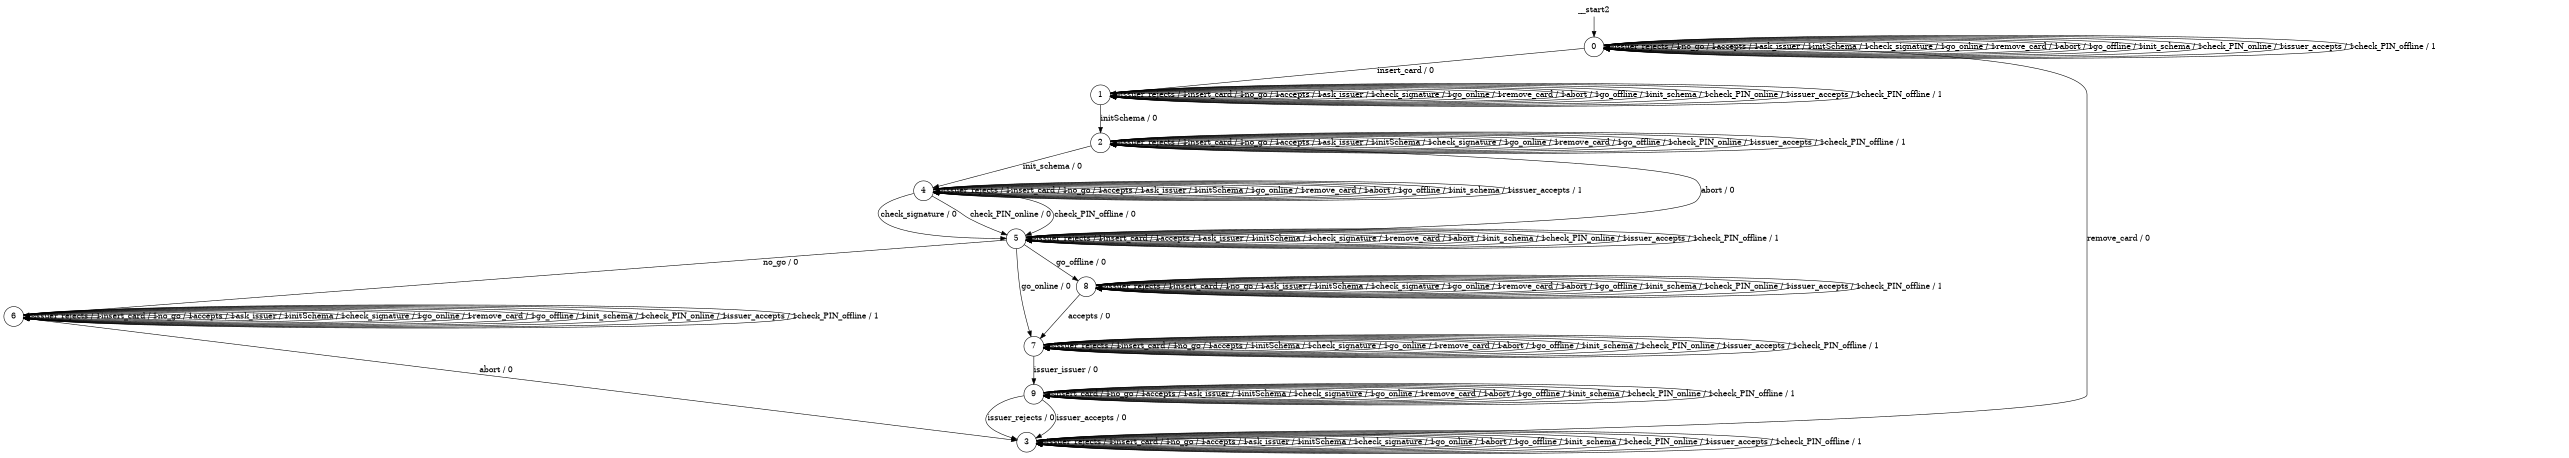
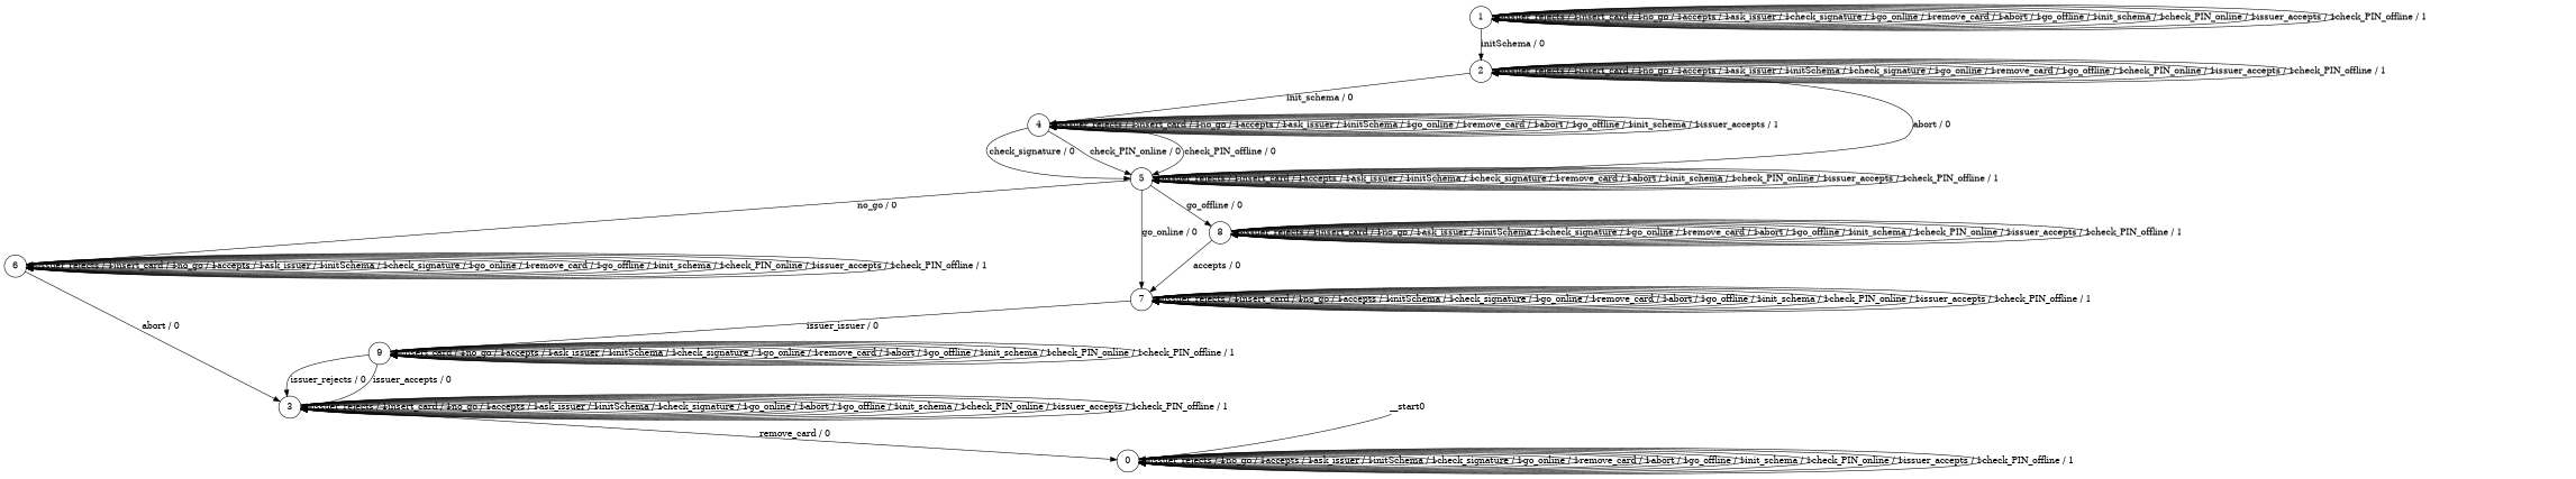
  digraph {
    fontname="DejaVu Serif"
    node [fontname="DejaVu Serif" shape=circle]
    edge [fontname="DejaVu Serif"]
    n1 [label=0]
    n2 [label=1]
    n3 [label=2]
    n4 [label=4]
    n5 [label=5]
    n6 [label=3]
    n7 [label=6]
    n8 [label=7]
    n9 [label=8]
    n10 [label=9]
-   __start0 [height=0 shape=none width=0 label=__start2]
+   __start0 [height=0 shape=none width=0]
    n1 -> n1 [label="issuer_rejects / 1"]
    n1 -> n1 [label="no_go / 1"]
    n1 -> n1 [label="accepts / 1"]
    n1 -> n1 [label="ask_issuer / 1"]
    n1 -> n1 [label="initSchema / 1"]
    n1 -> n1 [label="check_signature / 1"]
    n1 -> n1 [label="go_online / 1"]
    n1 -> n1 [label="remove_card / 1"]
    n1 -> n1 [label="abort / 1"]
    n1 -> n1 [label="go_offline / 1"]
    n1 -> n1 [label="init_schema / 1"]
    n1 -> n1 [label="check_PIN_online / 1"]
    n1 -> n1 [label="issuer_accepts / 1"]
    n1 -> n1 [label="check_PIN_offline / 1"]
-   n1 -> n2 [label="insert_card / 0"]
    n2 -> n2 [label="issuer_rejects / 1"]
    n2 -> n2 [label="insert_card / 1"]
    n2 -> n2 [label="no_go / 1"]
    n2 -> n2 [label="accepts / 1"]
    n2 -> n2 [label="ask_issuer / 1"]
    n2 -> n2 [label="check_signature / 1"]
    n2 -> n2 [label="go_online / 1"]
    n2 -> n2 [label="remove_card / 1"]
    n2 -> n2 [label="abort / 1"]
    n2 -> n2 [label="go_offline / 1"]
    n2 -> n2 [label="init_schema / 1"]
    n2 -> n2 [label="check_PIN_online / 1"]
    n2 -> n2 [label="issuer_accepts / 1"]
    n2 -> n2 [label="check_PIN_offline / 1"]
    n2 -> n3 [label="initSchema / 0"]
    n3 -> n3 [label="issuer_rejects / 1"]
    n3 -> n3 [label="insert_card / 1"]
    n3 -> n3 [label="no_go / 1"]
    n3 -> n3 [label="accepts / 1"]
    n3 -> n3 [label="ask_issuer / 1"]
    n3 -> n3 [label="initSchema / 1"]
    n3 -> n3 [label="check_signature / 1"]
    n3 -> n3 [label="go_online / 1"]
    n3 -> n3 [label="remove_card / 1"]
    n3 -> n3 [label="go_offline / 1"]
    n3 -> n3 [label="check_PIN_online / 1"]
    n3 -> n3 [label="issuer_accepts / 1"]
    n3 -> n3 [label="check_PIN_offline / 1"]
    n3 -> n4 [label="init_schema / 0"]
    n3 -> n5 [label="abort / 0"]
    n4 -> n4 [label="issuer_rejects / 1"]
    n4 -> n4 [label="insert_card / 1"]
    n4 -> n4 [label="no_go / 1"]
    n4 -> n4 [label="accepts / 1"]
    n4 -> n4 [label="ask_issuer / 1"]
    n4 -> n4 [label="initSchema / 1"]
    n4 -> n4 [label="go_online / 1"]
    n4 -> n4 [label="remove_card / 1"]
    n4 -> n4 [label="abort / 1"]
    n4 -> n4 [label="go_offline / 1"]
    n4 -> n4 [label="init_schema / 1"]
    n4 -> n4 [label="issuer_accepts / 1"]
    n4 -> n5 [label="check_signature / 0"]
    n4 -> n5 [label="check_PIN_online / 0"]
    n4 -> n5 [label="check_PIN_offline / 0"]
    n5 -> n5 [label="issuer_rejects / 1"]
    n5 -> n5 [label="insert_card / 1"]
    n5 -> n5 [label="accepts / 1"]
    n5 -> n5 [label="ask_issuer / 1"]
    n5 -> n5 [label="initSchema / 1"]
    n5 -> n5 [label="check_signature / 1"]
    n5 -> n5 [label="remove_card / 1"]
    n5 -> n5 [label="abort / 1"]
    n5 -> n5 [label="init_schema / 1"]
    n5 -> n5 [label="check_PIN_online / 1"]
    n5 -> n5 [label="issuer_accepts / 1"]
    n5 -> n5 [label="check_PIN_offline / 1"]
    n5 -> n7 [label="no_go / 0"]
    n5 -> n8 [label="go_online / 0"]
    n5 -> n9 [label="go_offline / 0"]
    n6 -> n1 [label="remove_card / 0"]
    n6 -> n6 [label="issuer_rejects / 1"]
    n6 -> n6 [label="insert_card / 1"]
    n6 -> n6 [label="no_go / 1"]
    n6 -> n6 [label="accepts / 1"]
    n6 -> n6 [label="ask_issuer / 1"]
    n6 -> n6 [label="initSchema / 1"]
    n6 -> n6 [label="check_signature / 1"]
    n6 -> n6 [label="go_online / 1"]
    n6 -> n6 [label="abort / 1"]
    n6 -> n6 [label="go_offline / 1"]
    n6 -> n6 [label="init_schema / 1"]
    n6 -> n6 [label="check_PIN_online / 1"]
    n6 -> n6 [label="issuer_accepts / 1"]
    n6 -> n6 [label="check_PIN_offline / 1"]
    n7 -> n6 [label="abort / 0"]
    n7 -> n7 [label="issuer_rejects / 1"]
    n7 -> n7 [label="insert_card / 1"]
    n7 -> n7 [label="no_go / 1"]
    n7 -> n7 [label="accepts / 1"]
    n7 -> n7 [label="ask_issuer / 1"]
    n7 -> n7 [label="initSchema / 1"]
    n7 -> n7 [label="check_signature / 1"]
    n7 -> n7 [label="go_online / 1"]
    n7 -> n7 [label="remove_card / 1"]
    n7 -> n7 [label="go_offline / 1"]
    n7 -> n7 [label="init_schema / 1"]
    n7 -> n7 [label="check_PIN_online / 1"]
    n7 -> n7 [label="issuer_accepts / 1"]
    n7 -> n7 [label="check_PIN_offline / 1"]
    n8 -> n8 [label="issuer_rejects / 1"]
    n8 -> n8 [label="insert_card / 1"]
    n8 -> n8 [label="no_go / 1"]
    n8 -> n8 [label="accepts / 1"]
    n8 -> n8 [label="initSchema / 1"]
    n8 -> n8 [label="check_signature / 1"]
    n8 -> n8 [label="go_online / 1"]
    n8 -> n8 [label="remove_card / 1"]
    n8 -> n8 [label="abort / 1"]
    n8 -> n8 [label="go_offline / 1"]
    n8 -> n8 [label="init_schema / 1"]
    n8 -> n8 [label="check_PIN_online / 1"]
    n8 -> n8 [label="issuer_accepts / 1"]
    n8 -> n8 [label="check_PIN_offline / 1"]
    n8 -> n10 [label="issuer_issuer / 0"]
    n9 -> n8 [label="accepts / 0"]
    n9 -> n9 [label="issuer_rejects / 1"]
    n9 -> n9 [label="insert_card / 1"]
    n9 -> n9 [label="no_go / 1"]
    n9 -> n9 [label="ask_issuer / 1"]
    n9 -> n9 [label="initSchema / 1"]
    n9 -> n9 [label="check_signature / 1"]
    n9 -> n9 [label="go_online / 1"]
    n9 -> n9 [label="remove_card / 1"]
    n9 -> n9 [label="abort / 1"]
    n9 -> n9 [label="go_offline / 1"]
    n9 -> n9 [label="init_schema / 1"]
    n9 -> n9 [label="check_PIN_online / 1"]
    n9 -> n9 [label="issuer_accepts / 1"]
    n9 -> n9 [label="check_PIN_offline / 1"]
    n10 -> n6 [label="issuer_rejects / 0"]
    n10 -> n6 [label="issuer_accepts / 0"]
    n10 -> n10 [label="insert_card / 1"]
    n10 -> n10 [label="no_go / 1"]
    n10 -> n10 [label="accepts / 1"]
    n10 -> n10 [label="ask_issuer / 1"]
    n10 -> n10 [label="initSchema / 1"]
    n10 -> n10 [label="check_signature / 1"]
    n10 -> n10 [label="go_online / 1"]
    n10 -> n10 [label="remove_card / 1"]
    n10 -> n10 [label="abort / 1"]
    n10 -> n10 [label="go_offline / 1"]
    n10 -> n10 [label="init_schema / 1"]
    n10 -> n10 [label="check_PIN_online / 1"]
    n10 -> n10 [label="check_PIN_offline / 1"]
    __start0 -> n1
  }
